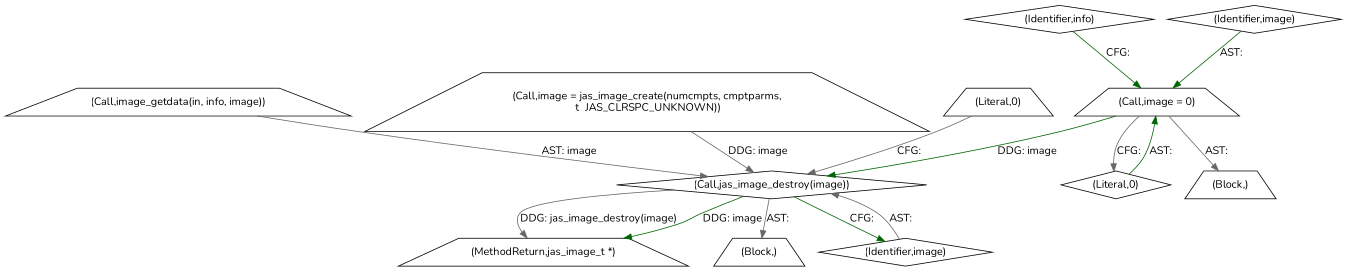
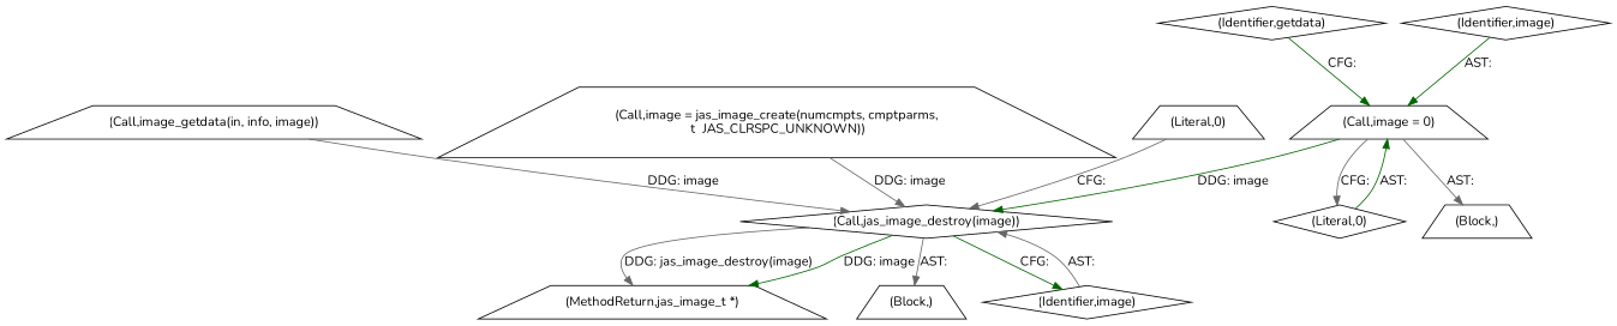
  digraph {
    fontname=Nunito
    node [fontname=Nunito shape=trapezium]
    edge [color=gray40 fontname=Nunito]
    n1 [label="(Call,image = 0)"]
    n2 [label="(Call,jas_image_destroy(image))" shape=diamond]
    n3 [label="(Literal,0)" shape=diamond]
    n4 [label="(Block,)"]
    n5 [label="(MethodReturn,jas_image_t *)"]
    n6 [label="(Block,)"]
    n7 [label="(Identifier,image)" shape=diamond]
-   n8 [label="(Identifier,info)" shape=diamond]
+   n8 [label="(Identifier,getdata)" shape=diamond]
    n9 [label="(Call,image_getdata(in, info, image))"]
    n10 [label="(Call,image = jas_image_create(numcmpts, cmptparms,\n \t  JAS_CLRSPC_UNKNOWN))"]
    n11 [label="(Identifier,image)" shape=diamond]
    n12 [label="(Literal,0)"]
    n1 -> n2 [color=darkgreen label="DDG: image"]
    n1 -> n3 [label="CFG: "]
    n1 -> n4 [label="AST: "]
    n2 -> n5 [label="DDG: jas_image_destroy(image)"]
    n2 -> n5 [color=darkgreen label="DDG: image"]
    n2 -> n6 [label="AST: "]
    n2 -> n7 [color=darkgreen label="CFG: "]
    n3 -> n1 [color=darkgreen label="AST: "]
    n7 -> n2 [label="AST: "]
    n8 -> n1 [color=darkgreen label="CFG: "]
-   n9 -> n2 [label="AST: image"]
+   n9 -> n2 [label="DDG: image"]
    n10 -> n2 [label="DDG: image"]
    n11 -> n1 [color=darkgreen label="AST: "]
    n12 -> n2 [label="CFG: "]
  }
